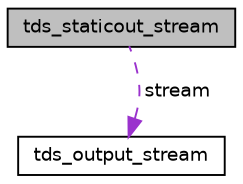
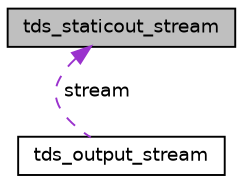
  digraph {
    node [color=black fontname=Helvetica fontsize=10 shape=record style=filled]
    n1 [fillcolor=grey75 fontcolor=black height=0.2 label=tds_staticout_stream width=0.4]
    n2 [fillcolor=white height=0.2 label=tds_output_stream width=0.4]
-   n2 -> n1 [color=darkorchid3 dir=back fontname=Helvetica fontsize=10 label=" stream" labelfontname=Helvetica labelfontsize=10 style=dashed]
+   n1 -> n2 [color=darkorchid3 dir=back fontname=Helvetica fontsize=10 label=" stream" labelfontname=Helvetica labelfontsize=10 style=dashed]
  }
